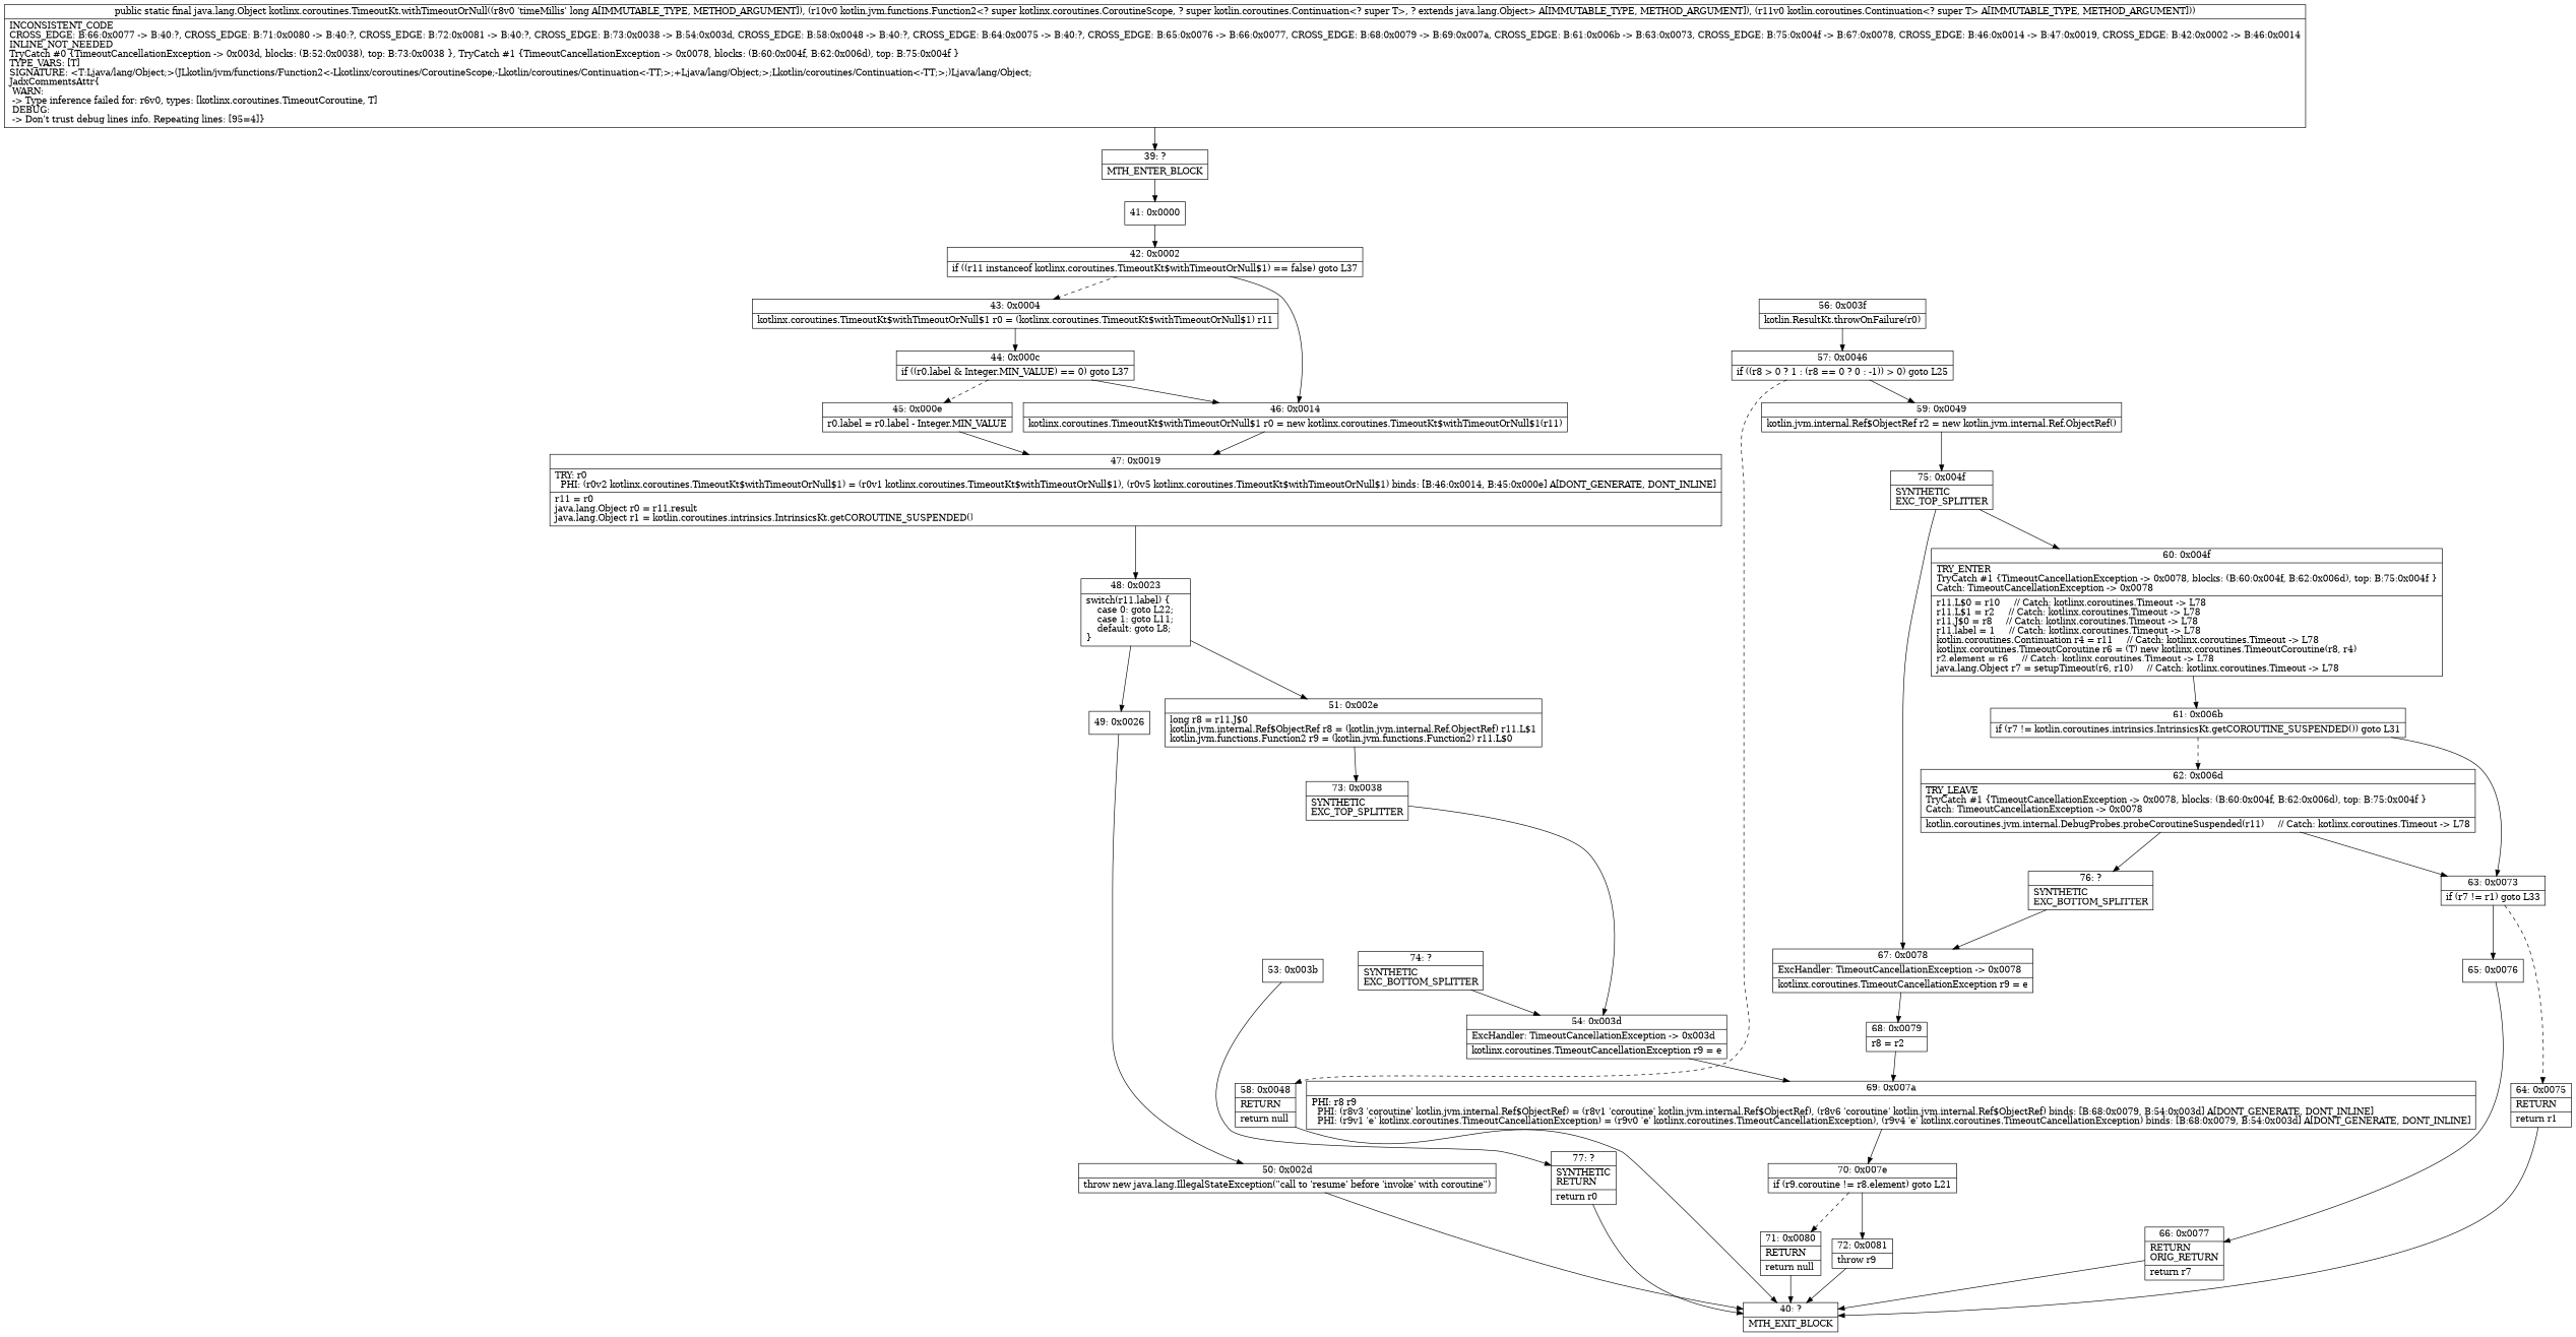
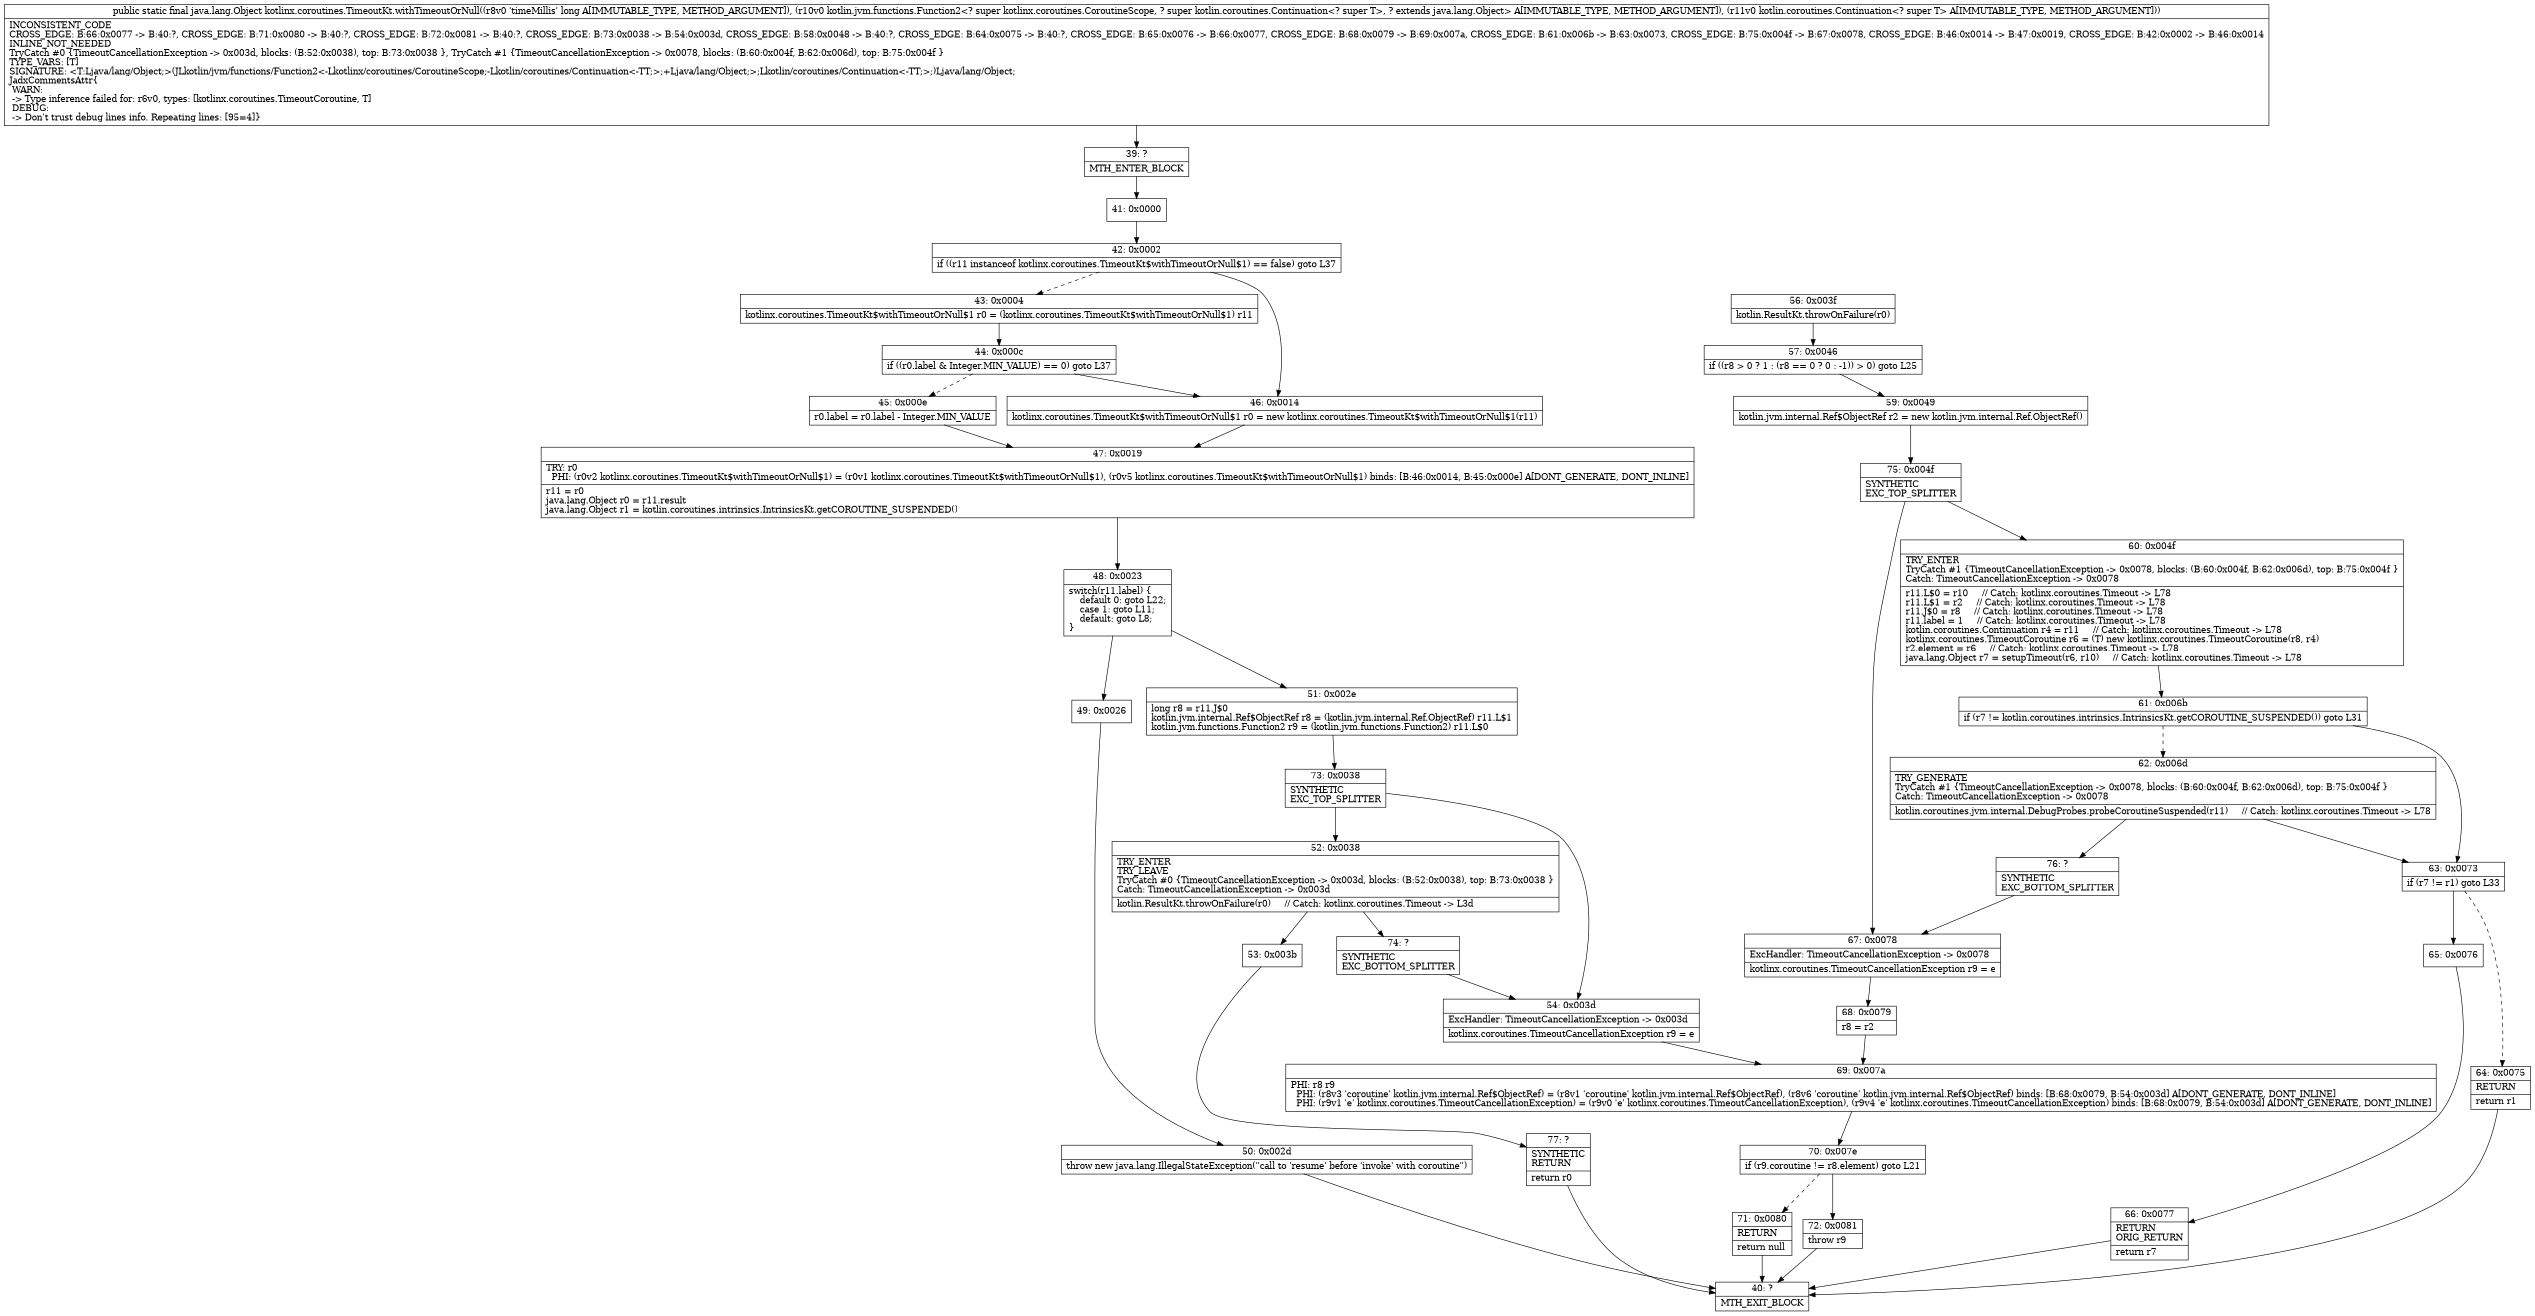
  digraph {
    node [shape=record]
    n1 [label="{39\:\ ?|MTH_ENTER_BLOCK\l}"]
    n2 [label="{41\:\ 0x0000}"]
    n3 [label="{42\:\ 0x0002|if ((r11 instanceof kotlinx.coroutines.TimeoutKt$withTimeoutOrNull$1) == false) goto L37\l}"]
    n4 [label="{43\:\ 0x0004|kotlinx.coroutines.TimeoutKt$withTimeoutOrNull$1 r0 = (kotlinx.coroutines.TimeoutKt$withTimeoutOrNull$1) r11\l}"]
    n5 [label="{46\:\ 0x0014|kotlinx.coroutines.TimeoutKt$withTimeoutOrNull$1 r0 = new kotlinx.coroutines.TimeoutKt$withTimeoutOrNull$1(r11)\l}"]
    n6 [label="{44\:\ 0x000c|if ((r0.label & Integer.MIN_VALUE) == 0) goto L37\l}"]
    n7 [label="{47\:\ 0x0019|TRY: r0 \l  PHI: (r0v2 kotlinx.coroutines.TimeoutKt$withTimeoutOrNull$1) = (r0v1 kotlinx.coroutines.TimeoutKt$withTimeoutOrNull$1), (r0v5 kotlinx.coroutines.TimeoutKt$withTimeoutOrNull$1) binds: [B:46:0x0014, B:45:0x000e] A[DONT_GENERATE, DONT_INLINE]\l|r11 = r0\ljava.lang.Object r0 = r11.result\ljava.lang.Object r1 = kotlin.coroutines.intrinsics.IntrinsicsKt.getCOROUTINE_SUSPENDED()\l}"]
    n8 [label="{45\:\ 0x000e|r0.label = r0.label \- Integer.MIN_VALUE\l}"]
-   n9 [label="{48\:\ 0x0023|switch(r11.label) \{\l    case 0: goto L22;\l    case 1: goto L11;\l    default: goto L8;\l\}\l}"]
+   n9 [label="{48\:\ 0x0023|switch(r11.label) \{\l    default 0: goto L22;\l    case 1: goto L11;\l    default: goto L8;\l\}\l}"]
    n10 [label="{49\:\ 0x0026}"]
    n11 [label="{51\:\ 0x002e|long r8 = r11.J$0\lkotlin.jvm.internal.Ref$ObjectRef r8 = (kotlin.jvm.internal.Ref.ObjectRef) r11.L$1\lkotlin.jvm.functions.Function2 r9 = (kotlin.jvm.functions.Function2) r11.L$0\l}"]
    n12 [label="{50\:\ 0x002d|throw new java.lang.IllegalStateException(\"call to 'resume' before 'invoke' with coroutine\")\l}"]
    n13 [label="{73\:\ 0x0038|SYNTHETIC\lEXC_TOP_SPLITTER\l}"]
    n14 [label="{56\:\ 0x003f|kotlin.ResultKt.throwOnFailure(r0)\l}"]
    n15 [label="{57\:\ 0x0046|if ((r8 \> 0 ? 1 : (r8 == 0 ? 0 : \-1)) \> 0) goto L25\l}"]
    n16 [label="{40\:\ ?|MTH_EXIT_BLOCK\l}"]
+   n17 [label="{52\:\ 0x0038|TRY_ENTER\lTRY_LEAVE\lTryCatch #0 \{TimeoutCancellationException \-\> 0x003d, blocks: (B:52:0x0038), top: B:73:0x0038 \}\lCatch: TimeoutCancellationException \-\> 0x003d\l|kotlin.ResultKt.throwOnFailure(r0)     \/\/ Catch: kotlinx.coroutines.Timeout \-\> L3d\l}"]
    n18 [label="{54\:\ 0x003d|ExcHandler: TimeoutCancellationException \-\> 0x003d\l|kotlinx.coroutines.TimeoutCancellationException r9 = e\l}"]
    n19 [label="{53\:\ 0x003b}"]
    n20 [label="{74\:\ ?|SYNTHETIC\lEXC_BOTTOM_SPLITTER\l}"]
    n21 [label="{69\:\ 0x007a|PHI: r8 r9 \l  PHI: (r8v3 'coroutine' kotlin.jvm.internal.Ref$ObjectRef) = (r8v1 'coroutine' kotlin.jvm.internal.Ref$ObjectRef), (r8v6 'coroutine' kotlin.jvm.internal.Ref$ObjectRef) binds: [B:68:0x0079, B:54:0x003d] A[DONT_GENERATE, DONT_INLINE]\l  PHI: (r9v1 'e' kotlinx.coroutines.TimeoutCancellationException) = (r9v0 'e' kotlinx.coroutines.TimeoutCancellationException), (r9v4 'e' kotlinx.coroutines.TimeoutCancellationException) binds: [B:68:0x0079, B:54:0x003d] A[DONT_GENERATE, DONT_INLINE]\l}"]
    n22 [label="{77\:\ ?|SYNTHETIC\lRETURN\l|return r0\l}"]
    n23 [label="{70\:\ 0x007e|if (r9.coroutine != r8.element) goto L21\l}"]
    n24 [label="{71\:\ 0x0080|RETURN\l|return null\l}"]
    n25 [label="{72\:\ 0x0081|throw r9\l}"]
-   n26 [label="{58\:\ 0x0048|RETURN\l|return null\l}"]
    n27 [label="{59\:\ 0x0049|kotlin.jvm.internal.Ref$ObjectRef r2 = new kotlin.jvm.internal.Ref.ObjectRef()\l}"]
    n28 [label="{75\:\ 0x004f|SYNTHETIC\lEXC_TOP_SPLITTER\l}"]
    n29 [label="{60\:\ 0x004f|TRY_ENTER\lTryCatch #1 \{TimeoutCancellationException \-\> 0x0078, blocks: (B:60:0x004f, B:62:0x006d), top: B:75:0x004f \}\lCatch: TimeoutCancellationException \-\> 0x0078\l|r11.L$0 = r10     \/\/ Catch: kotlinx.coroutines.Timeout \-\> L78\lr11.L$1 = r2     \/\/ Catch: kotlinx.coroutines.Timeout \-\> L78\lr11.J$0 = r8     \/\/ Catch: kotlinx.coroutines.Timeout \-\> L78\lr11.label = 1     \/\/ Catch: kotlinx.coroutines.Timeout \-\> L78\lkotlin.coroutines.Continuation r4 = r11     \/\/ Catch: kotlinx.coroutines.Timeout \-\> L78\lkotlinx.coroutines.TimeoutCoroutine r6 = (T) new kotlinx.coroutines.TimeoutCoroutine(r8, r4)\lr2.element = r6     \/\/ Catch: kotlinx.coroutines.Timeout \-\> L78\ljava.lang.Object r7 = setupTimeout(r6, r10)     \/\/ Catch: kotlinx.coroutines.Timeout \-\> L78\l}"]
    n30 [label="{67\:\ 0x0078|ExcHandler: TimeoutCancellationException \-\> 0x0078\l|kotlinx.coroutines.TimeoutCancellationException r9 = e\l}"]
    n31 [label="{61\:\ 0x006b|if (r7 != kotlin.coroutines.intrinsics.IntrinsicsKt.getCOROUTINE_SUSPENDED()) goto L31\l}"]
    n32 [label="{68\:\ 0x0079|r8 = r2\l}"]
-   n33 [label="{62\:\ 0x006d|TRY_LEAVE\lTryCatch #1 \{TimeoutCancellationException \-\> 0x0078, blocks: (B:60:0x004f, B:62:0x006d), top: B:75:0x004f \}\lCatch: TimeoutCancellationException \-\> 0x0078\l|kotlin.coroutines.jvm.internal.DebugProbes.probeCoroutineSuspended(r11)     \/\/ Catch: kotlinx.coroutines.Timeout \-\> L78\l}"]
+   n33 [label="{62\:\ 0x006d|TRY_GENERATE\lTryCatch #1 \{TimeoutCancellationException \-\> 0x0078, blocks: (B:60:0x004f, B:62:0x006d), top: B:75:0x004f \}\lCatch: TimeoutCancellationException \-\> 0x0078\l|kotlin.coroutines.jvm.internal.DebugProbes.probeCoroutineSuspended(r11)     \/\/ Catch: kotlinx.coroutines.Timeout \-\> L78\l}"]
    n34 [label="{63\:\ 0x0073|if (r7 != r1) goto L33\l}"]
    n35 [label="{76\:\ ?|SYNTHETIC\lEXC_BOTTOM_SPLITTER\l}"]
    n36 [label="{64\:\ 0x0075|RETURN\l|return r1\l}"]
    n37 [label="{65\:\ 0x0076}"]
    n38 [label="{66\:\ 0x0077|RETURN\lORIG_RETURN\l|return r7\l}"]
    n39 [label="{public static final java.lang.Object kotlinx.coroutines.TimeoutKt.withTimeoutOrNull((r8v0 'timeMillis' long A[IMMUTABLE_TYPE, METHOD_ARGUMENT]), (r10v0 kotlin.jvm.functions.Function2\<? super kotlinx.coroutines.CoroutineScope, ? super kotlin.coroutines.Continuation\<? super T\>, ? extends java.lang.Object\> A[IMMUTABLE_TYPE, METHOD_ARGUMENT]), (r11v0 kotlin.coroutines.Continuation\<? super T\> A[IMMUTABLE_TYPE, METHOD_ARGUMENT]))  | INCONSISTENT_CODE\lCROSS_EDGE: B:66:0x0077 \-\> B:40:?, CROSS_EDGE: B:71:0x0080 \-\> B:40:?, CROSS_EDGE: B:72:0x0081 \-\> B:40:?, CROSS_EDGE: B:73:0x0038 \-\> B:54:0x003d, CROSS_EDGE: B:58:0x0048 \-\> B:40:?, CROSS_EDGE: B:64:0x0075 \-\> B:40:?, CROSS_EDGE: B:65:0x0076 \-\> B:66:0x0077, CROSS_EDGE: B:68:0x0079 \-\> B:69:0x007a, CROSS_EDGE: B:61:0x006b \-\> B:63:0x0073, CROSS_EDGE: B:75:0x004f \-\> B:67:0x0078, CROSS_EDGE: B:46:0x0014 \-\> B:47:0x0019, CROSS_EDGE: B:42:0x0002 \-\> B:46:0x0014\lINLINE_NOT_NEEDED\lTryCatch #0 \{TimeoutCancellationException \-\> 0x003d, blocks: (B:52:0x0038), top: B:73:0x0038 \}, TryCatch #1 \{TimeoutCancellationException \-\> 0x0078, blocks: (B:60:0x004f, B:62:0x006d), top: B:75:0x004f \}\lTYPE_VARS: [T]\lSIGNATURE: \<T:Ljava\/lang\/Object;\>(JLkotlin\/jvm\/functions\/Function2\<\-Lkotlinx\/coroutines\/CoroutineScope;\-Lkotlin\/coroutines\/Continuation\<\-TT;\>;+Ljava\/lang\/Object;\>;Lkotlin\/coroutines\/Continuation\<\-TT;\>;)Ljava\/lang\/Object;\lJadxCommentsAttr\{\l WARN: \l \-\> Type inference failed for: r6v0, types: [kotlinx.coroutines.TimeoutCoroutine, T]\l DEBUG: \l \-\> Don't trust debug lines info. Repeating lines: [95=4]\}\l}"]
    n1 -> n2
    n2 -> n3
    n3 -> n4 [style=dashed]
    n3 -> n5
    n4 -> n6
    n5 -> n7
    n6 -> n5
    n6 -> n8 [style=dashed]
    n7 -> n9
    n8 -> n7
    n9 -> n10
    n9 -> n11
    n10 -> n12
    n11 -> n13
    n12 -> n16
+   n13 -> n17
    n13 -> n18
    n14 -> n15
-   n15 -> n26 [style=dashed]
    n15 -> n27
+   n17 -> n19
+   n17 -> n20
    n18 -> n21
    n19 -> n22
    n20 -> n18
    n21 -> n23
    n22 -> n16
    n23 -> n24 [style=dashed]
    n23 -> n25
    n24 -> n16
    n25 -> n16
-   n26 -> n16
    n27 -> n28
    n28 -> n29
    n28 -> n30
    n29 -> n31
    n30 -> n32
    n31 -> n33 [style=dashed]
    n31 -> n34
    n32 -> n21
    n33 -> n34
    n33 -> n35
    n34 -> n36 [style=dashed]
    n34 -> n37
    n35 -> n30
    n36 -> n16
    n37 -> n38
    n38 -> n16
    n39 -> n1
  }
